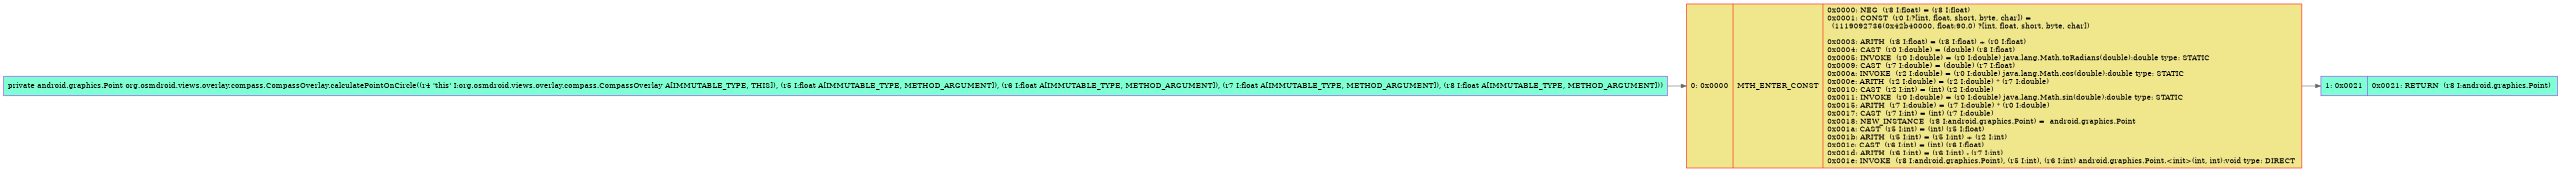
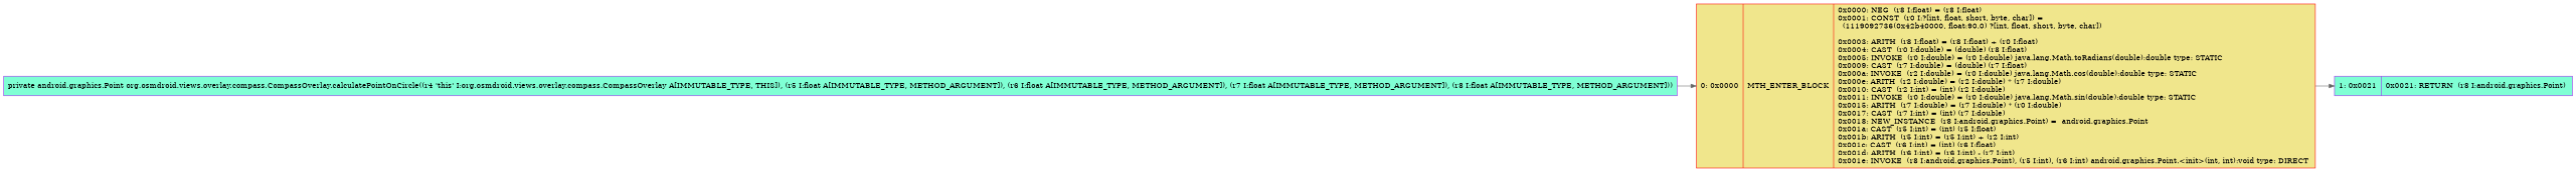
  digraph {
    rankdir=LR
    node [shape=record style=filled fillcolor=aquamarine color=purple]
    edge [color=gray40]
-   n1 [label="{0\:\ 0x0000|MTH_ENTER_CONST\l|0x0000: NEG  (r8 I:float) = (r8 I:float) \l0x0001: CONST  (r0 I:?[int, float, short, byte, char]) = \l  (1119092736(0x42b40000, float:90.0) ?[int, float, short, byte, char])\l \l0x0003: ARITH  (r8 I:float) = (r8 I:float) + (r0 I:float) \l0x0004: CAST  (r0 I:double) = (double) (r8 I:float) \l0x0005: INVOKE  (r0 I:double) = (r0 I:double) java.lang.Math.toRadians(double):double type: STATIC \l0x0009: CAST  (r7 I:double) = (double) (r7 I:float) \l0x000a: INVOKE  (r2 I:double) = (r0 I:double) java.lang.Math.cos(double):double type: STATIC \l0x000e: ARITH  (r2 I:double) = (r2 I:double) * (r7 I:double) \l0x0010: CAST  (r2 I:int) = (int) (r2 I:double) \l0x0011: INVOKE  (r0 I:double) = (r0 I:double) java.lang.Math.sin(double):double type: STATIC \l0x0015: ARITH  (r7 I:double) = (r7 I:double) * (r0 I:double) \l0x0017: CAST  (r7 I:int) = (int) (r7 I:double) \l0x0018: NEW_INSTANCE  (r8 I:android.graphics.Point) =  android.graphics.Point \l0x001a: CAST  (r5 I:int) = (int) (r5 I:float) \l0x001b: ARITH  (r5 I:int) = (r5 I:int) + (r2 I:int) \l0x001c: CAST  (r6 I:int) = (int) (r6 I:float) \l0x001d: ARITH  (r6 I:int) = (r6 I:int) \- (r7 I:int) \l0x001e: INVOKE  (r8 I:android.graphics.Point), (r5 I:int), (r6 I:int) android.graphics.Point.\<init\>(int, int):void type: DIRECT \l}" fillcolor=khaki color=red]
+   n1 [label="{0\:\ 0x0000|MTH_ENTER_BLOCK\l|0x0000: NEG  (r8 I:float) = (r8 I:float) \l0x0001: CONST  (r0 I:?[int, float, short, byte, char]) = \l  (1119092736(0x42b40000, float:90.0) ?[int, float, short, byte, char])\l \l0x0003: ARITH  (r8 I:float) = (r8 I:float) + (r0 I:float) \l0x0004: CAST  (r0 I:double) = (double) (r8 I:float) \l0x0005: INVOKE  (r0 I:double) = (r0 I:double) java.lang.Math.toRadians(double):double type: STATIC \l0x0009: CAST  (r7 I:double) = (double) (r7 I:float) \l0x000a: INVOKE  (r2 I:double) = (r0 I:double) java.lang.Math.cos(double):double type: STATIC \l0x000e: ARITH  (r2 I:double) = (r2 I:double) * (r7 I:double) \l0x0010: CAST  (r2 I:int) = (int) (r2 I:double) \l0x0011: INVOKE  (r0 I:double) = (r0 I:double) java.lang.Math.sin(double):double type: STATIC \l0x0015: ARITH  (r7 I:double) = (r7 I:double) * (r0 I:double) \l0x0017: CAST  (r7 I:int) = (int) (r7 I:double) \l0x0018: NEW_INSTANCE  (r8 I:android.graphics.Point) =  android.graphics.Point \l0x001a: CAST  (r5 I:int) = (int) (r5 I:float) \l0x001b: ARITH  (r5 I:int) = (r5 I:int) + (r2 I:int) \l0x001c: CAST  (r6 I:int) = (int) (r6 I:float) \l0x001d: ARITH  (r6 I:int) = (r6 I:int) \- (r7 I:int) \l0x001e: INVOKE  (r8 I:android.graphics.Point), (r5 I:int), (r6 I:int) android.graphics.Point.\<init\>(int, int):void type: DIRECT \l}" fillcolor=khaki color=red]
    n2 [label="{1\:\ 0x0021|0x0021: RETURN  (r8 I:android.graphics.Point) \l}"]
    n3 [label="{private android.graphics.Point org.osmdroid.views.overlay.compass.CompassOverlay.calculatePointOnCircle((r4 'this' I:org.osmdroid.views.overlay.compass.CompassOverlay A[IMMUTABLE_TYPE, THIS]), (r5 I:float A[IMMUTABLE_TYPE, METHOD_ARGUMENT]), (r6 I:float A[IMMUTABLE_TYPE, METHOD_ARGUMENT]), (r7 I:float A[IMMUTABLE_TYPE, METHOD_ARGUMENT]), (r8 I:float A[IMMUTABLE_TYPE, METHOD_ARGUMENT])) }"]
    n1 -> n2
    n3 -> n1
  }
